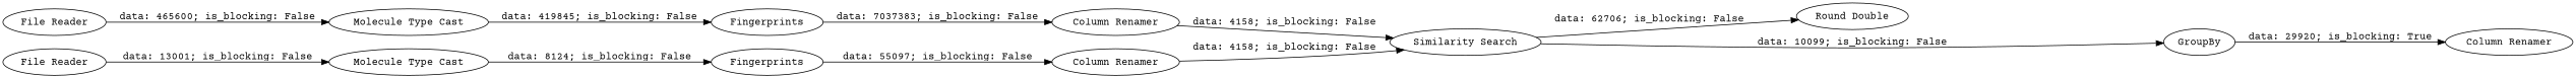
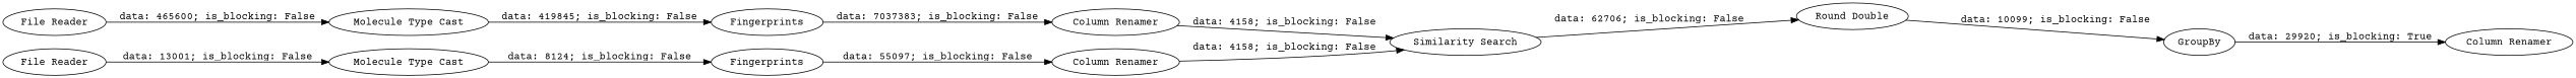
  digraph {
    fontname="Courier Prime"
    rankdir=LR
    node [fontname="Courier Prime"]
    edge [fontname="Courier Prime"]
    n1 [label=Fingerprints]
    n2 [label="Column Renamer"]
    n3 [label="Similarity Search"]
    n4 [label="Round Double"]
    n5 [label=GroupBy]
    n6 [label="Column Renamer"]
    n7 [label="Column Renamer"]
    n8 [label="File Reader"]
    n9 [label="Molecule Type Cast"]
    n10 [label="Molecule Type Cast"]
    n11 [label=Fingerprints]
    n12 [label="File Reader"]
    n1 -> n2 [label="data: 55097; is_blocking: False"]
    n2 -> n3 [label="data: 4158; is_blocking: False"]
    n3 -> n4 [label="data: 62706; is_blocking: False"]
-   n3 -> n5 [label="data: 10099; is_blocking: False"]
+   n4 -> n5 [label="data: 10099; is_blocking: False"]
    n5 -> n6 [label="data: 29920; is_blocking: True"]
    n7 -> n3 [label="data: 4158; is_blocking: False"]
    n8 -> n9 [label="data: 13001; is_blocking: False"]
    n9 -> n1 [label="data: 8124; is_blocking: False"]
    n10 -> n11 [label="data: 419845; is_blocking: False"]
    n11 -> n7 [label="data: 7037383; is_blocking: False"]
    n12 -> n10 [label="data: 465600; is_blocking: False"]
  }
